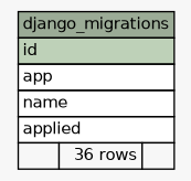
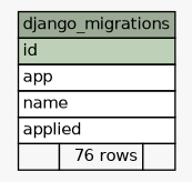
  digraph {
    bgcolor="#f7f7f7"
    fontname=Helvetica
    fontsize=11
    nodesep=0.18
    rankdir=RL
    ranksep=0.46
-   n1 [fontname=Helvetica fontsize=11 label=<     <TABLE BORDER="0" CELLBORDER="1" CELLSPACING="0" BGCOLOR="#ffffff">       <TR><TD COLSPAN="3" BGCOLOR="#9bab96" ALIGN="CENTER">django_migrations</TD></TR>       <TR><TD PORT="id" COLSPAN="3" BGCOLOR="#bed1b8" ALIGN="LEFT">id</TD></TR>       <TR><TD PORT="app" COLSPAN="3" ALIGN="LEFT">app</TD></TR>       <TR><TD PORT="name" COLSPAN="3" ALIGN="LEFT">name</TD></TR>       <TR><TD PORT="applied" COLSPAN="3" ALIGN="LEFT">applied</TD></TR>       <TR><TD ALIGN="LEFT" BGCOLOR="#f7f7f7">  </TD><TD ALIGN="RIGHT" BGCOLOR="#f7f7f7">36 rows</TD><TD ALIGN="RIGHT" BGCOLOR="#f7f7f7">  </TD></TR>     </TABLE>> shape=plaintext]
+   n1 [fontname=Helvetica fontsize=11 label=<     <TABLE BORDER="0" CELLBORDER="1" CELLSPACING="0" BGCOLOR="#ffffff">       <TR><TD COLSPAN="3" BGCOLOR="#9bab96" ALIGN="CENTER">django_migrations</TD></TR>       <TR><TD PORT="id" COLSPAN="3" BGCOLOR="#bed1b8" ALIGN="LEFT">id</TD></TR>       <TR><TD PORT="app" COLSPAN="3" ALIGN="LEFT">app</TD></TR>       <TR><TD PORT="name" COLSPAN="3" ALIGN="LEFT">name</TD></TR>       <TR><TD PORT="applied" COLSPAN="3" ALIGN="LEFT">applied</TD></TR>       <TR><TD ALIGN="LEFT" BGCOLOR="#f7f7f7">  </TD><TD ALIGN="RIGHT" BGCOLOR="#f7f7f7">76 rows</TD><TD ALIGN="RIGHT" BGCOLOR="#f7f7f7">  </TD></TR>     </TABLE>> shape=plaintext]
  }
